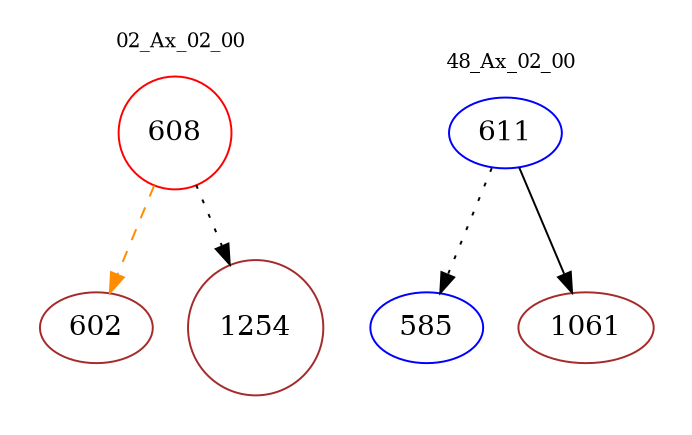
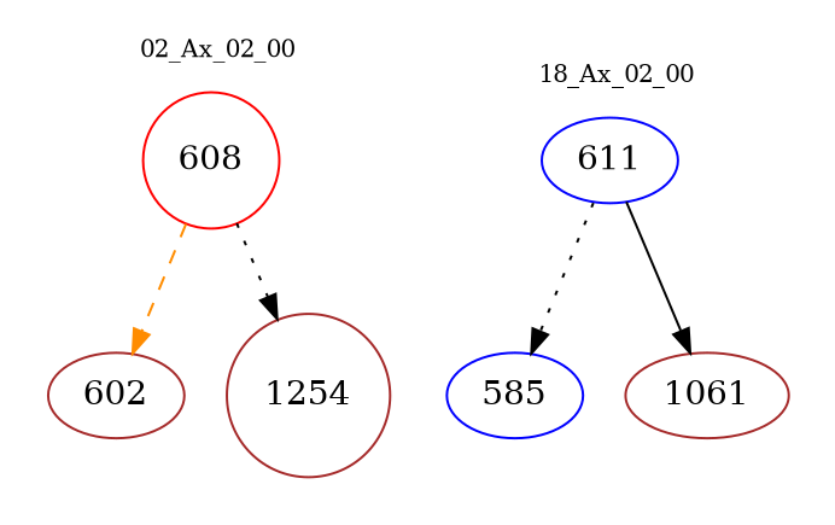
  digraph {
    node [color=brown shape=ellipse]
    edge [color=black style=dotted]
    n1 [color=red label=608 shape=circle]
    n2 [label=602]
    n3 [label=1254 shape=circle]
    n4 [color=blue label=611]
    n5 [color=blue label=585]
    n6 [label=1061]
    subgraph cluster_1 {
      color=white
      fontsize=10
      label="02_Ax_02_00"
      n1
      n2
      n3
    }
    subgraph cluster_2 {
      color=white
      fontsize=10
-     label="48_Ax_02_00"
+     label="18_Ax_02_00"
      n4
      n5
      n6
    }
    n1 -> n2 [color=darkorange style=dashed]
    n1 -> n3
    n4 -> n5
    n4 -> n6 [style=solid]
  }
